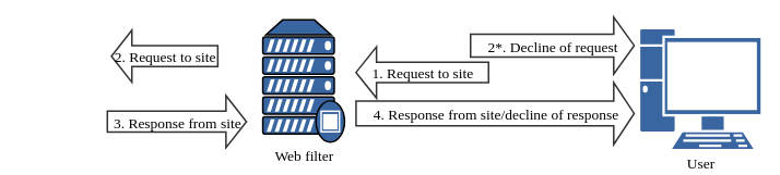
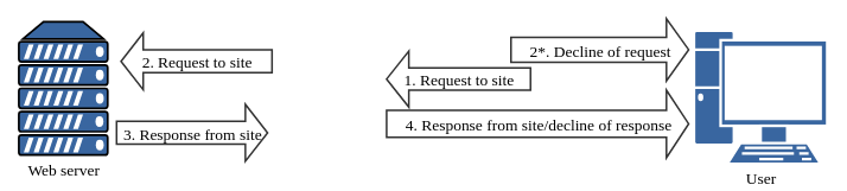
  <mxCell id="0" />
  <mxCell id="1" value="Layer 0" parent="0" />
- <mxCell id="3" value="Web filter" style="shape=mxgraph.networks.proxy_server;shadow=0;strokeWidth=1;fillColor=#3966A0;strokeColor=#000000;opacity=100.0;nl2Br=0;verticalLabelPosition=bottom;verticalAlign=top;align=center;spacingLeft=2.0;spacingRight=0;gliffyId=5;labelBackgroundColor=none;fontSize=18;fontFamily=Times New Roman;whiteSpace=wrap;labelBorderColor=none;" parent="1" vertex="1"><mxGeometry x="320" y="24" width="100" height="150" as="geometry" /></mxCell>
+ <mxCell id="2" value="Web server" style="shape=mxgraph.networks.server;shadow=0;strokeWidth=1;fillColor=#3966A0;strokeColor=#000000;opacity=100.0;nl2Br=0;verticalLabelPosition=bottom;verticalAlign=top;align=center;spacingLeft=2.0;spacingRight=0;gliffyId=2;labelBackgroundColor=none;labelBorderColor=none;fontSize=18;fontFamily=Times New Roman;whiteSpace=wrap;" parent="1" vertex="1"><mxGeometry x="20" y="24" width="100" height="150" as="geometry" /></mxCell>
  <mxCell id="4" value="User" style="shape=mxgraph.networks.pc;strokeColor=#ffffff;shadow=0;strokeWidth=1;fillColor=#3966A0;opacity=100.0;nl2Br=0;verticalLabelPosition=bottom;verticalAlign=top;align=center;spacingLeft=2.0;spacingRight=0;gliffyId=7;labelBackgroundColor=none;fontSize=18;fontFamily=Times New Roman;labelBorderColor=none;whiteSpace=wrap;" parent="1" vertex="1"><mxGeometry x="780" y="34" width="150" height="150" as="geometry" /></mxCell>
  <mxCell id="5" value="1. Request to site" style="shape=mxgraph.arrows2.arrow;dy=0.6;dx=25;flipH=1;notch=0;shadow=0;strokeWidth=2;fillColor=#FFFFFF;strokeColor=#333333;opacity=100.0;nl2Br=0;verticalAlign=middle;align=center;spacingLeft=8.6;spacingRight=6;gliffyId=9;fontSize=18;fontFamily=Times New Roman;" parent="1" vertex="1"><mxGeometry x="434" y="57" width="162" height="63" as="geometry" /></mxCell>
  <mxCell id="6" value="2*. Decline of request" style="shape=mxgraph.arrows2.arrow;dy=0.6;dx=25;notch=0;shadow=0;strokeWidth=2;fillColor=#FFFFFF;strokeColor=#333333;opacity=100.0;nl2Br=0;verticalAlign=middle;align=center;spacingLeft=8.46;spacingRight=6;gliffyId=11;fontSize=18;fontFamily=Times New Roman;" parent="1" vertex="1"><mxGeometry x="574" y="20.5" width="200" height="70" as="geometry" /></mxCell>
- <mxCell id="7" value="2. Request to site" style="shape=mxgraph.arrows2.arrow;dy=0.6;dx=25;flipH=1;notch=0;shadow=0;strokeWidth=2;fillColor=#FFFFFF;strokeColor=#333333;opacity=100.0;nl2Br=0;verticalAlign=middle;align=center;spacingLeft=8.54;spacingRight=6;gliffyId=13;fontFamily=Times New Roman;fontSize=18;" parent="1" vertex="1"><mxGeometry x="135" y="36.5" width="130" height="64" as="geometry" /></mxCell>
+ <mxCell id="7" value="2. Request to site" style="shape=mxgraph.arrows2.arrow;dy=0.6;dx=25;flipH=1;notch=0;shadow=0;strokeWidth=2;fillColor=#FFFFFF;strokeColor=#333333;opacity=100.0;nl2Br=0;verticalAlign=middle;align=center;spacingLeft=8.54;spacingRight=6;gliffyId=13;fontFamily=Times New Roman;fontSize=18;" parent="1" vertex="1"><mxGeometry x="135" y="36.5" width="170" height="64" as="geometry" /></mxCell>
  <mxCell id="8" value="3. Response from site" style="shape=mxgraph.arrows2.arrow;dy=0.6;dx=25;notch=0;shadow=0;strokeWidth=2;fillColor=#FFFFFF;strokeColor=#333333;opacity=100.0;nl2Br=0;verticalAlign=middle;align=center;spacingLeft=8.54;spacingRight=6;gliffyId=15;fontSize=18;fontFamily=Times New Roman;" parent="1" vertex="1"><mxGeometry x="130" y="117" width="170" height="64" as="geometry" /></mxCell>
  <mxCell id="9" value="4. Response from site/decline of response" style="shape=mxgraph.arrows2.arrow;dy=0.6;dx=25;notch=0;shadow=0;strokeWidth=2;fillColor=#FFFFFF;strokeColor=#333333;opacity=100.0;nl2Br=0;verticalAlign=middle;align=center;spacingLeft=9.0;spacingRight=6;gliffyId=17;fontSize=18;fontFamily=Times New Roman;" parent="1" vertex="1"><mxGeometry x="434" y="101" width="340" height="76" as="geometry" /></mxCell>
